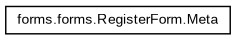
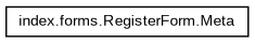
  digraph {
    rankdir=LR
    fontname="Liberation Sans"
-   n1 [color=black fillcolor=white fontname="Liberation Sans" fontsize=10 height=0.2 label="forms.forms.RegisterForm.Meta" shape=record style=filled width=0.4]
+   n1 [color=black fillcolor=white fontname="Liberation Sans" fontsize=10 height=0.2 label="index.forms.RegisterForm.Meta" shape=record style=filled width=0.4]
  }
